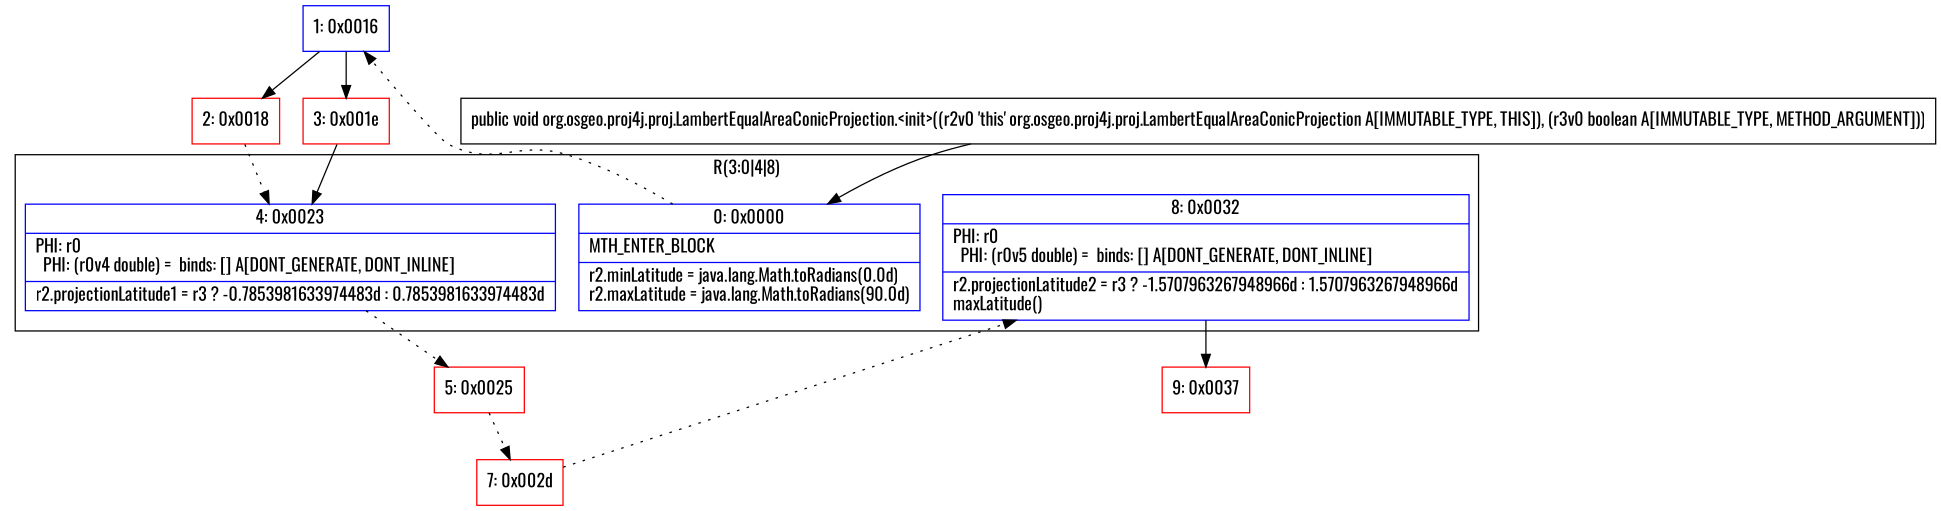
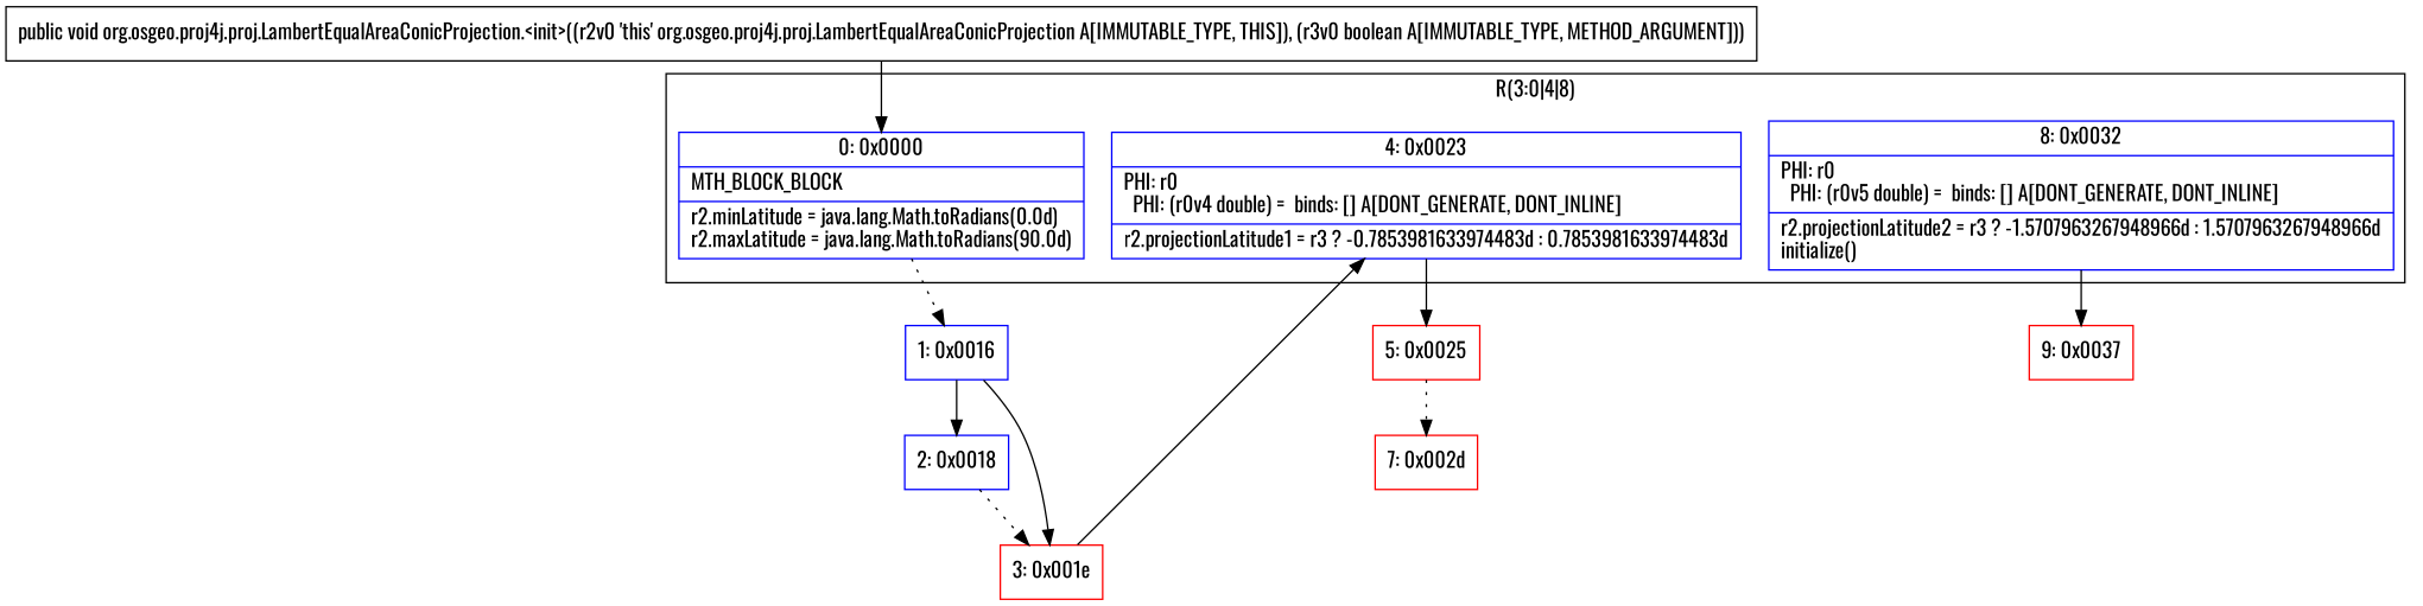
  digraph {
    fontname=Oswald
    node [color=red fontname=Oswald shape=record]
    edge [fontname=Oswald style=dotted]
-   n1 [color=blue label="{0\:\ 0x0000|MTH_ENTER_BLOCK\l|r2.minLatitude = java.lang.Math.toRadians(0.0d)\lr2.maxLatitude = java.lang.Math.toRadians(90.0d)\l}"]
+   n1 [color=blue label="{0\:\ 0x0000|MTH_BLOCK_BLOCK\l|r2.minLatitude = java.lang.Math.toRadians(0.0d)\lr2.maxLatitude = java.lang.Math.toRadians(90.0d)\l}"]
    n2 [color=blue label="{4\:\ 0x0023|PHI: r0 \l  PHI: (r0v4 double) =  binds: [] A[DONT_GENERATE, DONT_INLINE]\l|r2.projectionLatitude1 = r3 ? \-0.7853981633974483d : 0.7853981633974483d\l}"]
-   n3 [color=blue label="{8\:\ 0x0032|PHI: r0 \l  PHI: (r0v5 double) =  binds: [] A[DONT_GENERATE, DONT_INLINE]\l|r2.projectionLatitude2 = r3 ? \-1.5707963267948966d : 1.5707963267948966d\lmaxLatitude()\l}"]
+   n3 [color=blue label="{8\:\ 0x0032|PHI: r0 \l  PHI: (r0v5 double) =  binds: [] A[DONT_GENERATE, DONT_INLINE]\l|r2.projectionLatitude2 = r3 ? \-1.5707963267948966d : 1.5707963267948966d\linitialize()\l}"]
    n4 [color=blue label="{1\:\ 0x0016}"]
    n5 [label="{5\:\ 0x0025}"]
    n6 [label="{9\:\ 0x0037}"]
-   n7 [label="{2\:\ 0x0018}"]
+   n7 [color=blue label="{2\:\ 0x0018}"]
    n8 [label="{3\:\ 0x001e}"]
    n9 [label="{7\:\ 0x002d}"]
    n10 [label="{public void org.osgeo.proj4j.proj.LambertEqualAreaConicProjection.\<init\>((r2v0 'this' org.osgeo.proj4j.proj.LambertEqualAreaConicProjection A[IMMUTABLE_TYPE, THIS]), (r3v0 boolean A[IMMUTABLE_TYPE, METHOD_ARGUMENT])) }" color=""]
    subgraph cluster_1 {
      label="R(3:0|4|8)"
      n1
      n2
      n3
    }
    n1 -> n4
-   n2 -> n5
+   n2 -> n5 [style=solid]
    n3 -> n6 [style=solid]
    n4 -> n7 [style=solid]
    n4 -> n8 [style=solid]
    n5 -> n9
-   n7 -> n2
+   n7 -> n8
    n8 -> n2 [style=solid]
-   n9 -> n3
    n10 -> n1 [style=solid]
  }
